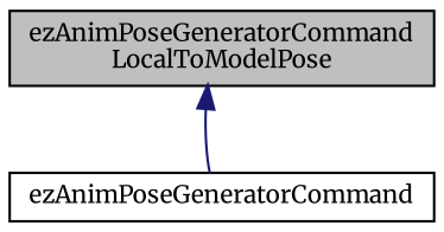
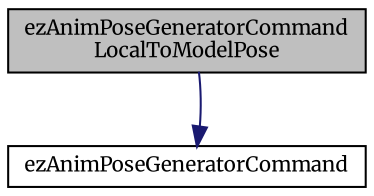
  digraph {
    fontname=Merriweather
    node [color=black fontname=Merriweather fontsize=10 shape=record style=filled]
    n1 [fillcolor=grey75 fontcolor=black height=0.2 label="ezAnimPoseGeneratorCommand\lLocalToModelPose" width=0.4]
    n2 [fillcolor=white height=0.2 label=ezAnimPoseGeneratorCommand width=0.4]
-   n1 -> n2 [color=midnightblue dir=back fontname=Merriweather fontsize=10 labelfontname=Helvetica labelfontsize=10 style=solid]
+   n2 -> n1 [color=midnightblue dir=back fontname=Merriweather fontsize=10 labelfontname=Helvetica labelfontsize=10 style=solid]
  }
